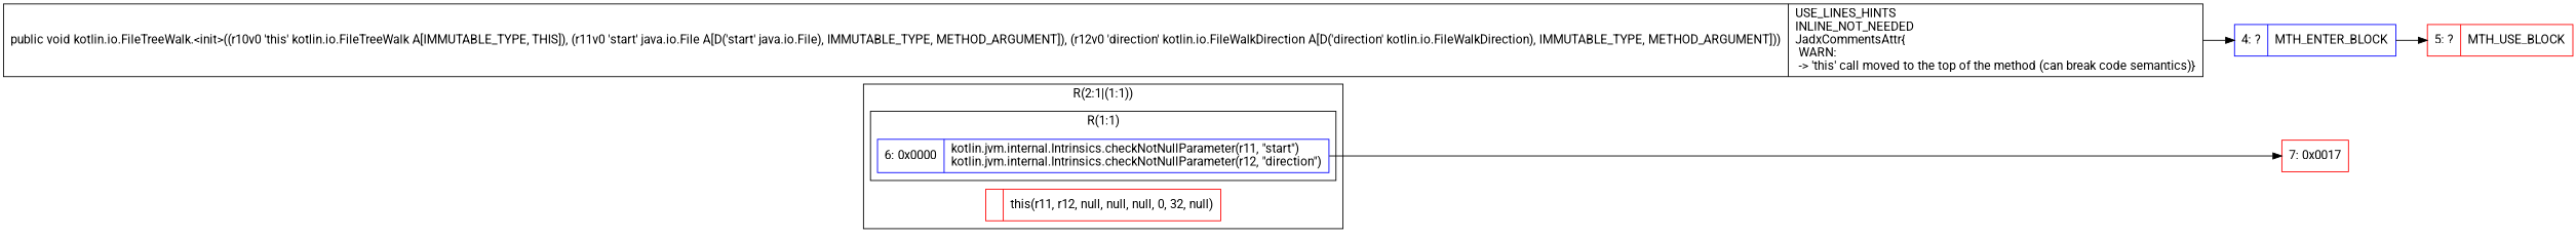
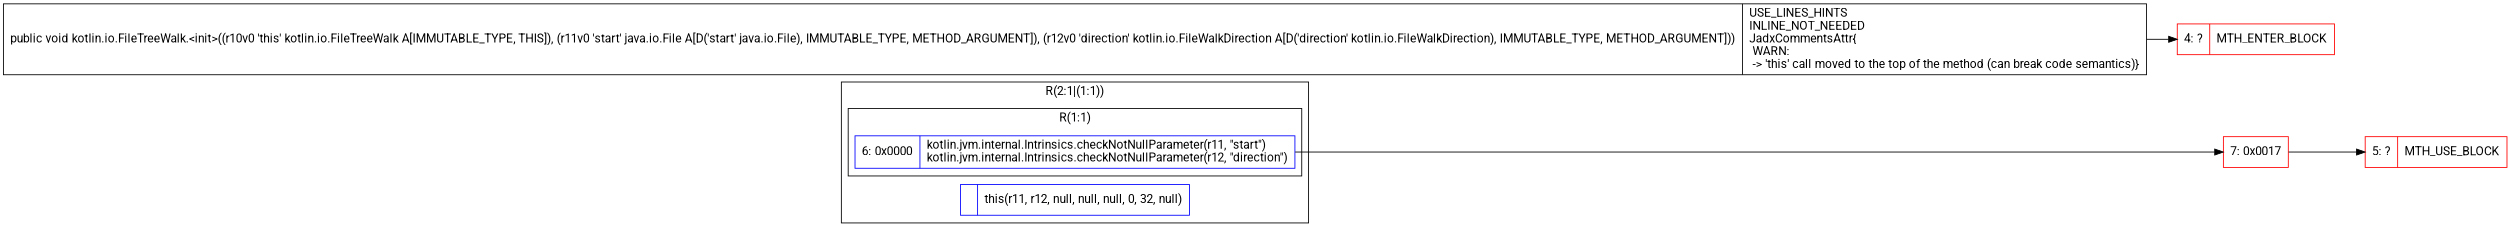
  digraph {
    fontname=Roboto
    rankdir=LR
    node [color=red fontname=Roboto shape=record]
    edge [fontname=Roboto]
    n1 [color=blue label="{6\:\ 0x0000|kotlin.jvm.internal.Intrinsics.checkNotNullParameter(r11, \"start\")\lkotlin.jvm.internal.Intrinsics.checkNotNullParameter(r12, \"direction\")\l}"]
-   n2 [label="{|this(r11, r12, null, null, null, 0, 32, null)\l}"]
+   n2 [color=blue label="{|this(r11, r12, null, null, null, 0, 32, null)\l}"]
    n3 [label="{7\:\ 0x0017}"]
    n4 [label="{5\:\ ?|MTH_USE_BLOCK\l}"]
-   n5 [color=blue label="{4\:\ ?|MTH_ENTER_BLOCK\l}"]
+   n5 [label="{4\:\ ?|MTH_ENTER_BLOCK\l}"]
    n6 [label="{public void kotlin.io.FileTreeWalk.\<init\>((r10v0 'this' kotlin.io.FileTreeWalk A[IMMUTABLE_TYPE, THIS]), (r11v0 'start' java.io.File A[D('start' java.io.File), IMMUTABLE_TYPE, METHOD_ARGUMENT]), (r12v0 'direction' kotlin.io.FileWalkDirection A[D('direction' kotlin.io.FileWalkDirection), IMMUTABLE_TYPE, METHOD_ARGUMENT]))  | USE_LINES_HINTS\lINLINE_NOT_NEEDED\lJadxCommentsAttr\{\l WARN: \l \-\> 'this' call moved to the top of the method (can break code semantics)\}\l}" color=""]
    subgraph cluster_1 {
      label="R(2:1|(1:1))"
      n2
      subgraph cluster_2 {
        label="R(1:1)"
        n1
      }
    }
    n1 -> n3
-   n5 -> n4
+   n3 -> n4
    n6 -> n5
  }
